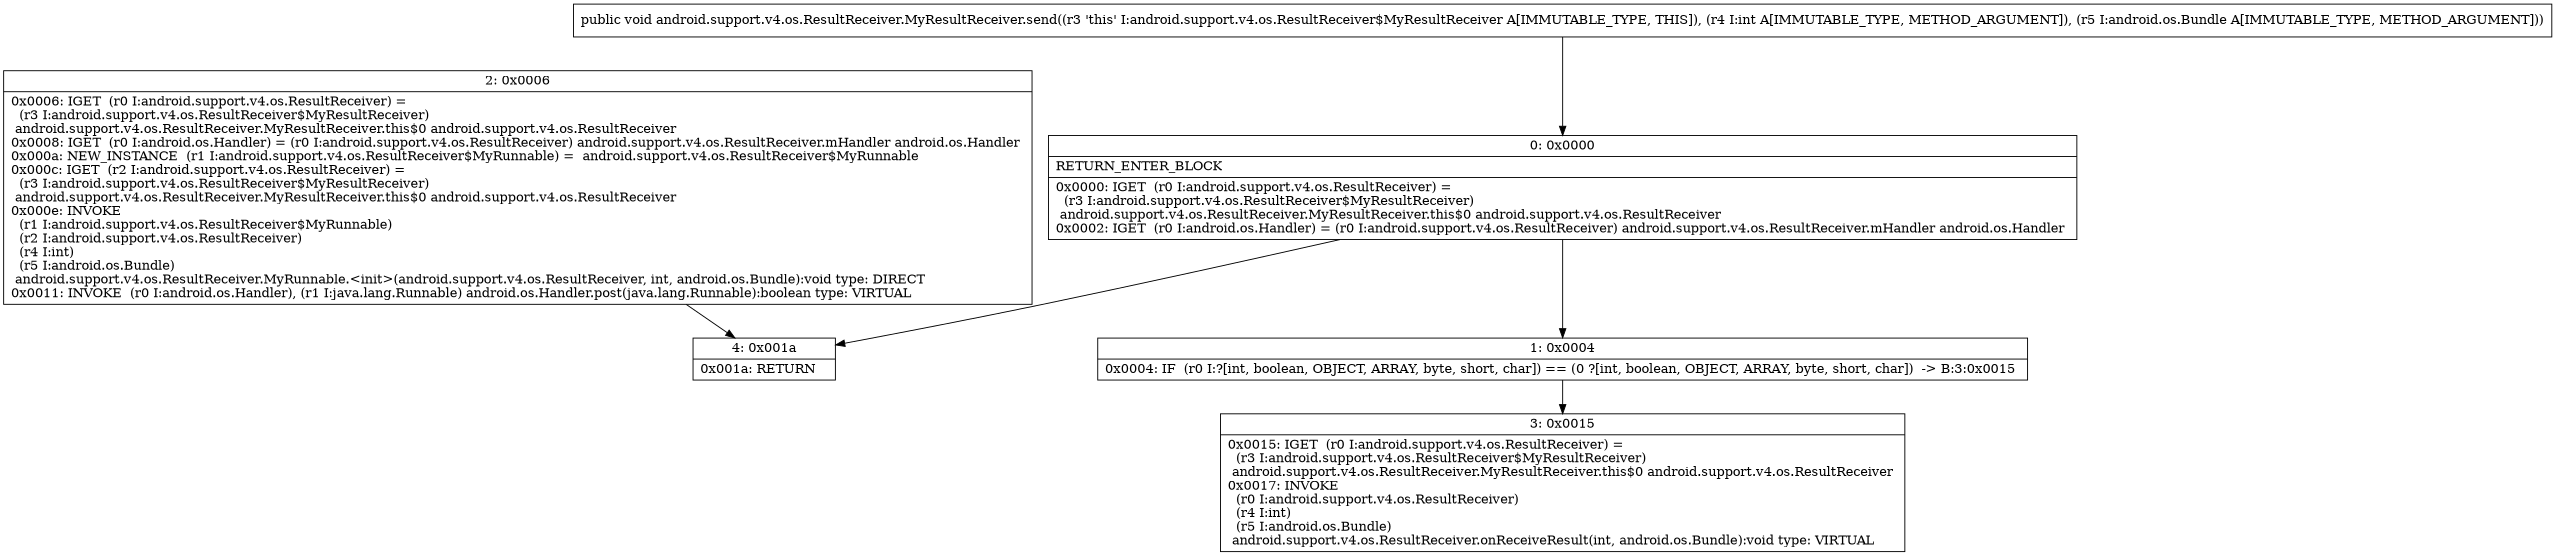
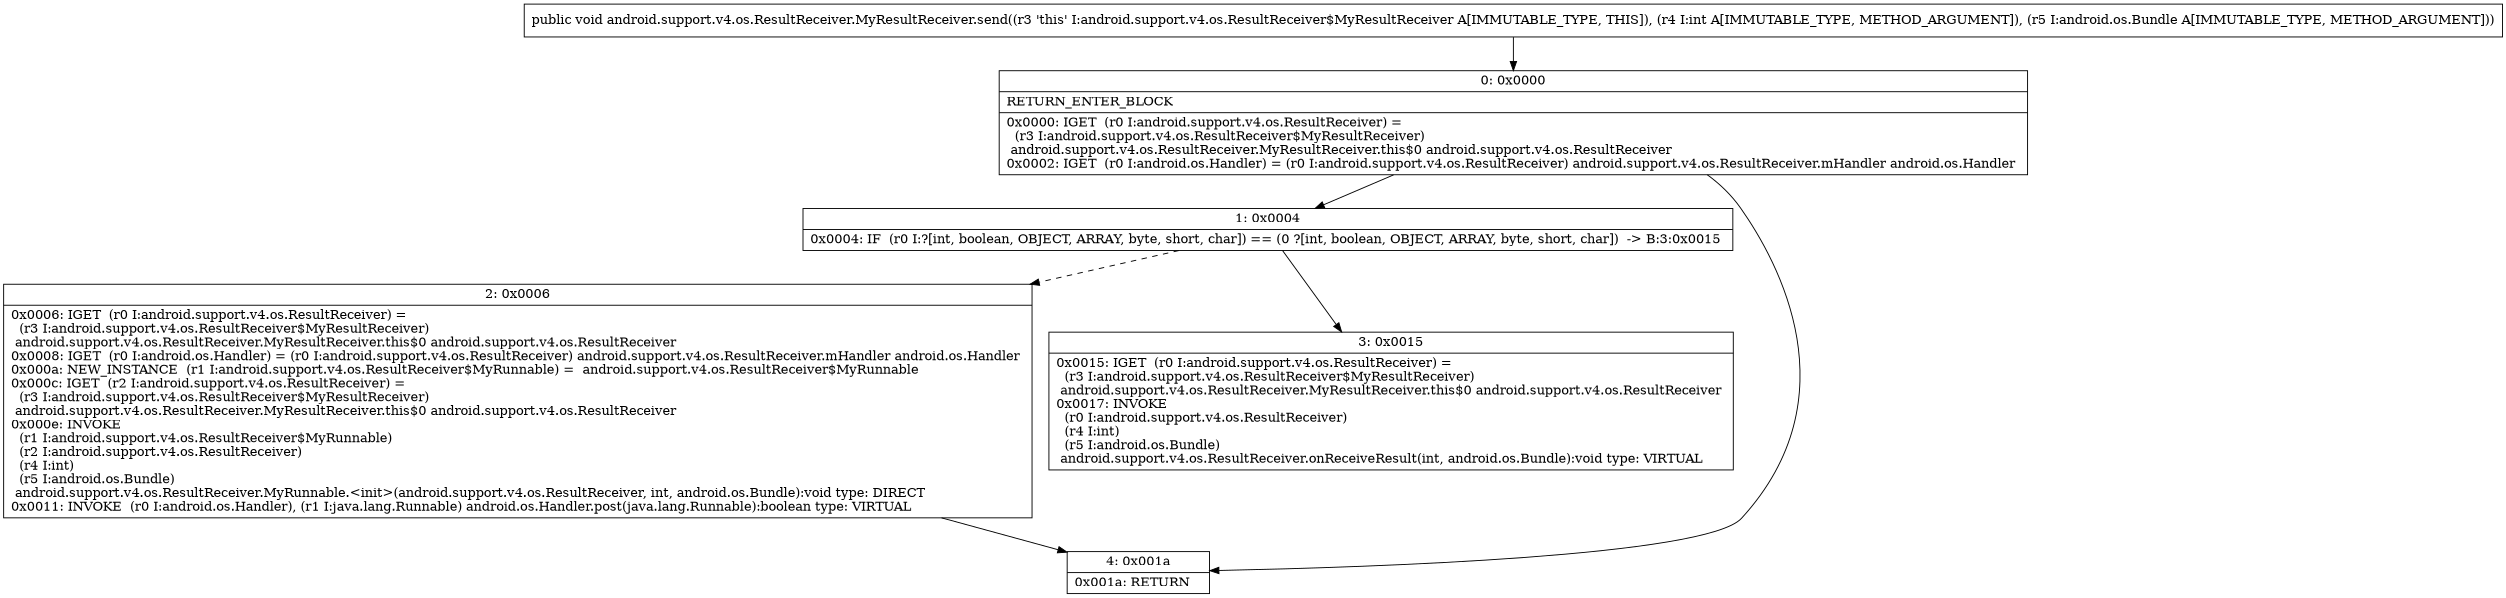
  digraph {
    node [shape=record]
    n1 [label="{0\:\ 0x0000|RETURN_ENTER_BLOCK\l|0x0000: IGET  (r0 I:android.support.v4.os.ResultReceiver) = \l  (r3 I:android.support.v4.os.ResultReceiver$MyResultReceiver)\l android.support.v4.os.ResultReceiver.MyResultReceiver.this$0 android.support.v4.os.ResultReceiver \l0x0002: IGET  (r0 I:android.os.Handler) = (r0 I:android.support.v4.os.ResultReceiver) android.support.v4.os.ResultReceiver.mHandler android.os.Handler \l}"]
    n2 [label="{1\:\ 0x0004|0x0004: IF  (r0 I:?[int, boolean, OBJECT, ARRAY, byte, short, char]) == (0 ?[int, boolean, OBJECT, ARRAY, byte, short, char])  \-\> B:3:0x0015 \l}"]
    n3 [label="{4\:\ 0x001a|0x001a: RETURN   \l}"]
    n4 [label="{2\:\ 0x0006|0x0006: IGET  (r0 I:android.support.v4.os.ResultReceiver) = \l  (r3 I:android.support.v4.os.ResultReceiver$MyResultReceiver)\l android.support.v4.os.ResultReceiver.MyResultReceiver.this$0 android.support.v4.os.ResultReceiver \l0x0008: IGET  (r0 I:android.os.Handler) = (r0 I:android.support.v4.os.ResultReceiver) android.support.v4.os.ResultReceiver.mHandler android.os.Handler \l0x000a: NEW_INSTANCE  (r1 I:android.support.v4.os.ResultReceiver$MyRunnable) =  android.support.v4.os.ResultReceiver$MyRunnable \l0x000c: IGET  (r2 I:android.support.v4.os.ResultReceiver) = \l  (r3 I:android.support.v4.os.ResultReceiver$MyResultReceiver)\l android.support.v4.os.ResultReceiver.MyResultReceiver.this$0 android.support.v4.os.ResultReceiver \l0x000e: INVOKE  \l  (r1 I:android.support.v4.os.ResultReceiver$MyRunnable)\l  (r2 I:android.support.v4.os.ResultReceiver)\l  (r4 I:int)\l  (r5 I:android.os.Bundle)\l android.support.v4.os.ResultReceiver.MyRunnable.\<init\>(android.support.v4.os.ResultReceiver, int, android.os.Bundle):void type: DIRECT \l0x0011: INVOKE  (r0 I:android.os.Handler), (r1 I:java.lang.Runnable) android.os.Handler.post(java.lang.Runnable):boolean type: VIRTUAL \l}"]
    n5 [label="{3\:\ 0x0015|0x0015: IGET  (r0 I:android.support.v4.os.ResultReceiver) = \l  (r3 I:android.support.v4.os.ResultReceiver$MyResultReceiver)\l android.support.v4.os.ResultReceiver.MyResultReceiver.this$0 android.support.v4.os.ResultReceiver \l0x0017: INVOKE  \l  (r0 I:android.support.v4.os.ResultReceiver)\l  (r4 I:int)\l  (r5 I:android.os.Bundle)\l android.support.v4.os.ResultReceiver.onReceiveResult(int, android.os.Bundle):void type: VIRTUAL \l}"]
    n6 [label="{public void android.support.v4.os.ResultReceiver.MyResultReceiver.send((r3 'this' I:android.support.v4.os.ResultReceiver$MyResultReceiver A[IMMUTABLE_TYPE, THIS]), (r4 I:int A[IMMUTABLE_TYPE, METHOD_ARGUMENT]), (r5 I:android.os.Bundle A[IMMUTABLE_TYPE, METHOD_ARGUMENT])) }"]
    n1 -> n2
    n1 -> n3
+   n2 -> n4 [style=dashed]
    n2 -> n5
    n4 -> n3
    n6 -> n1
  }
